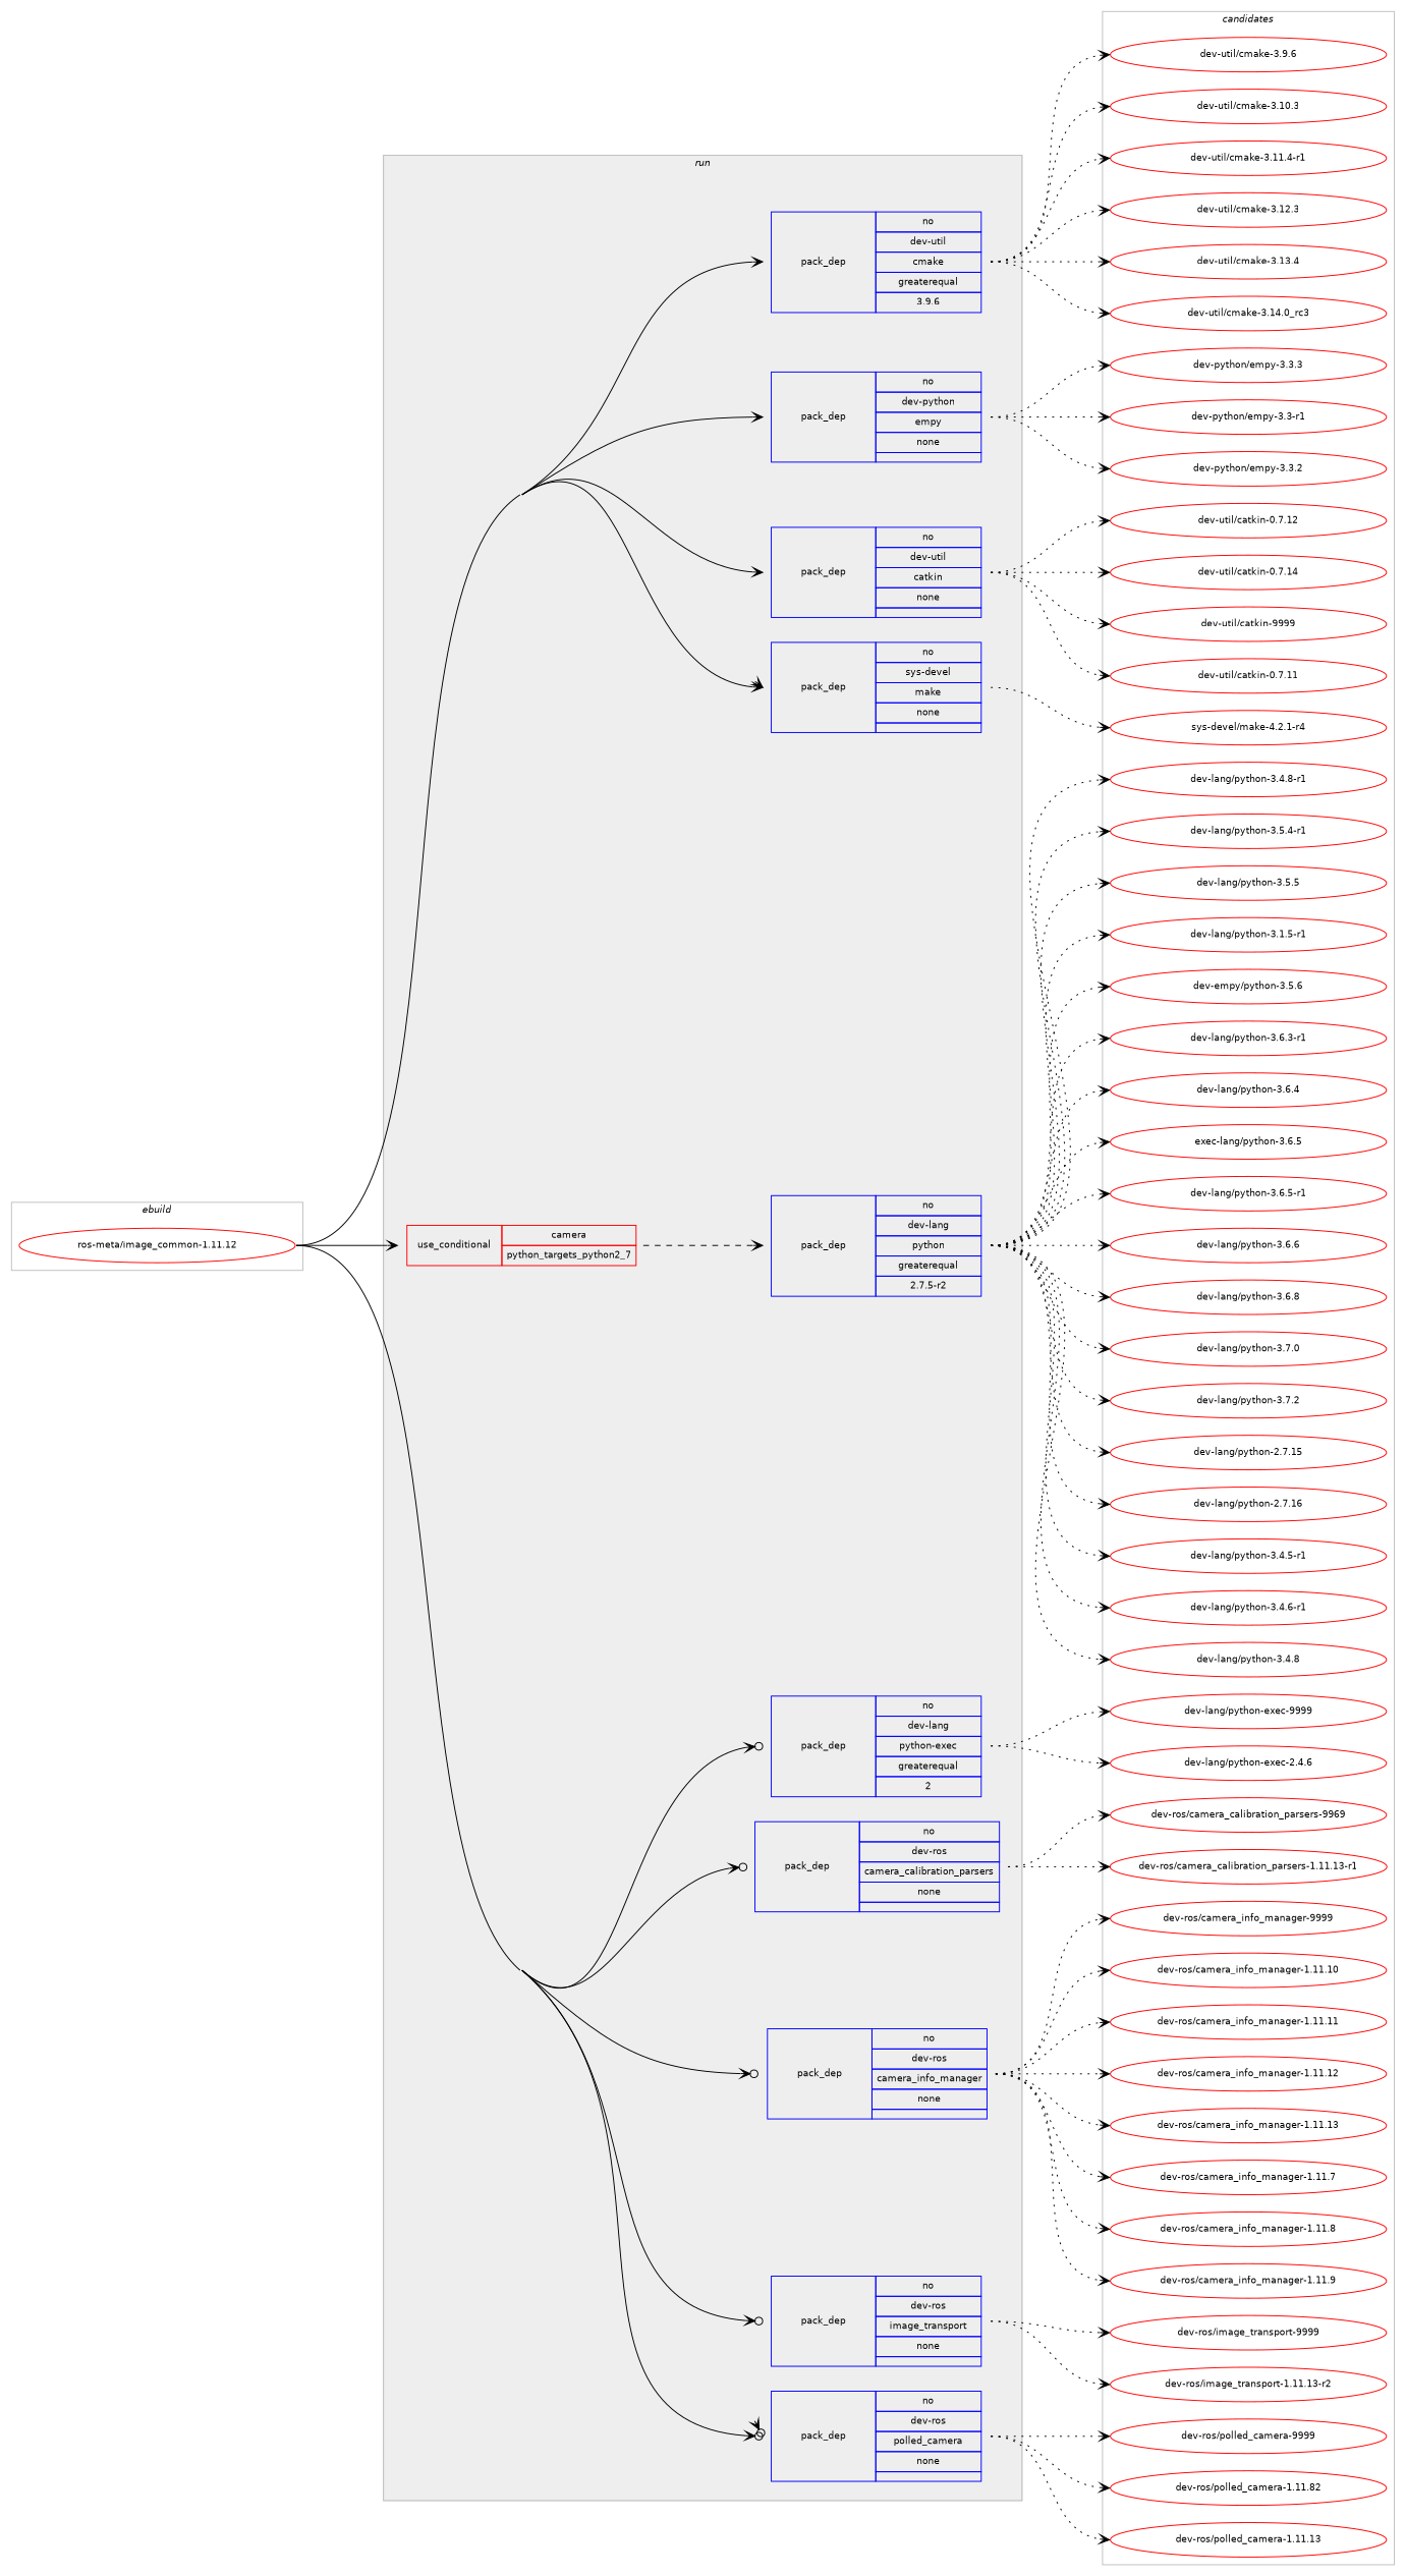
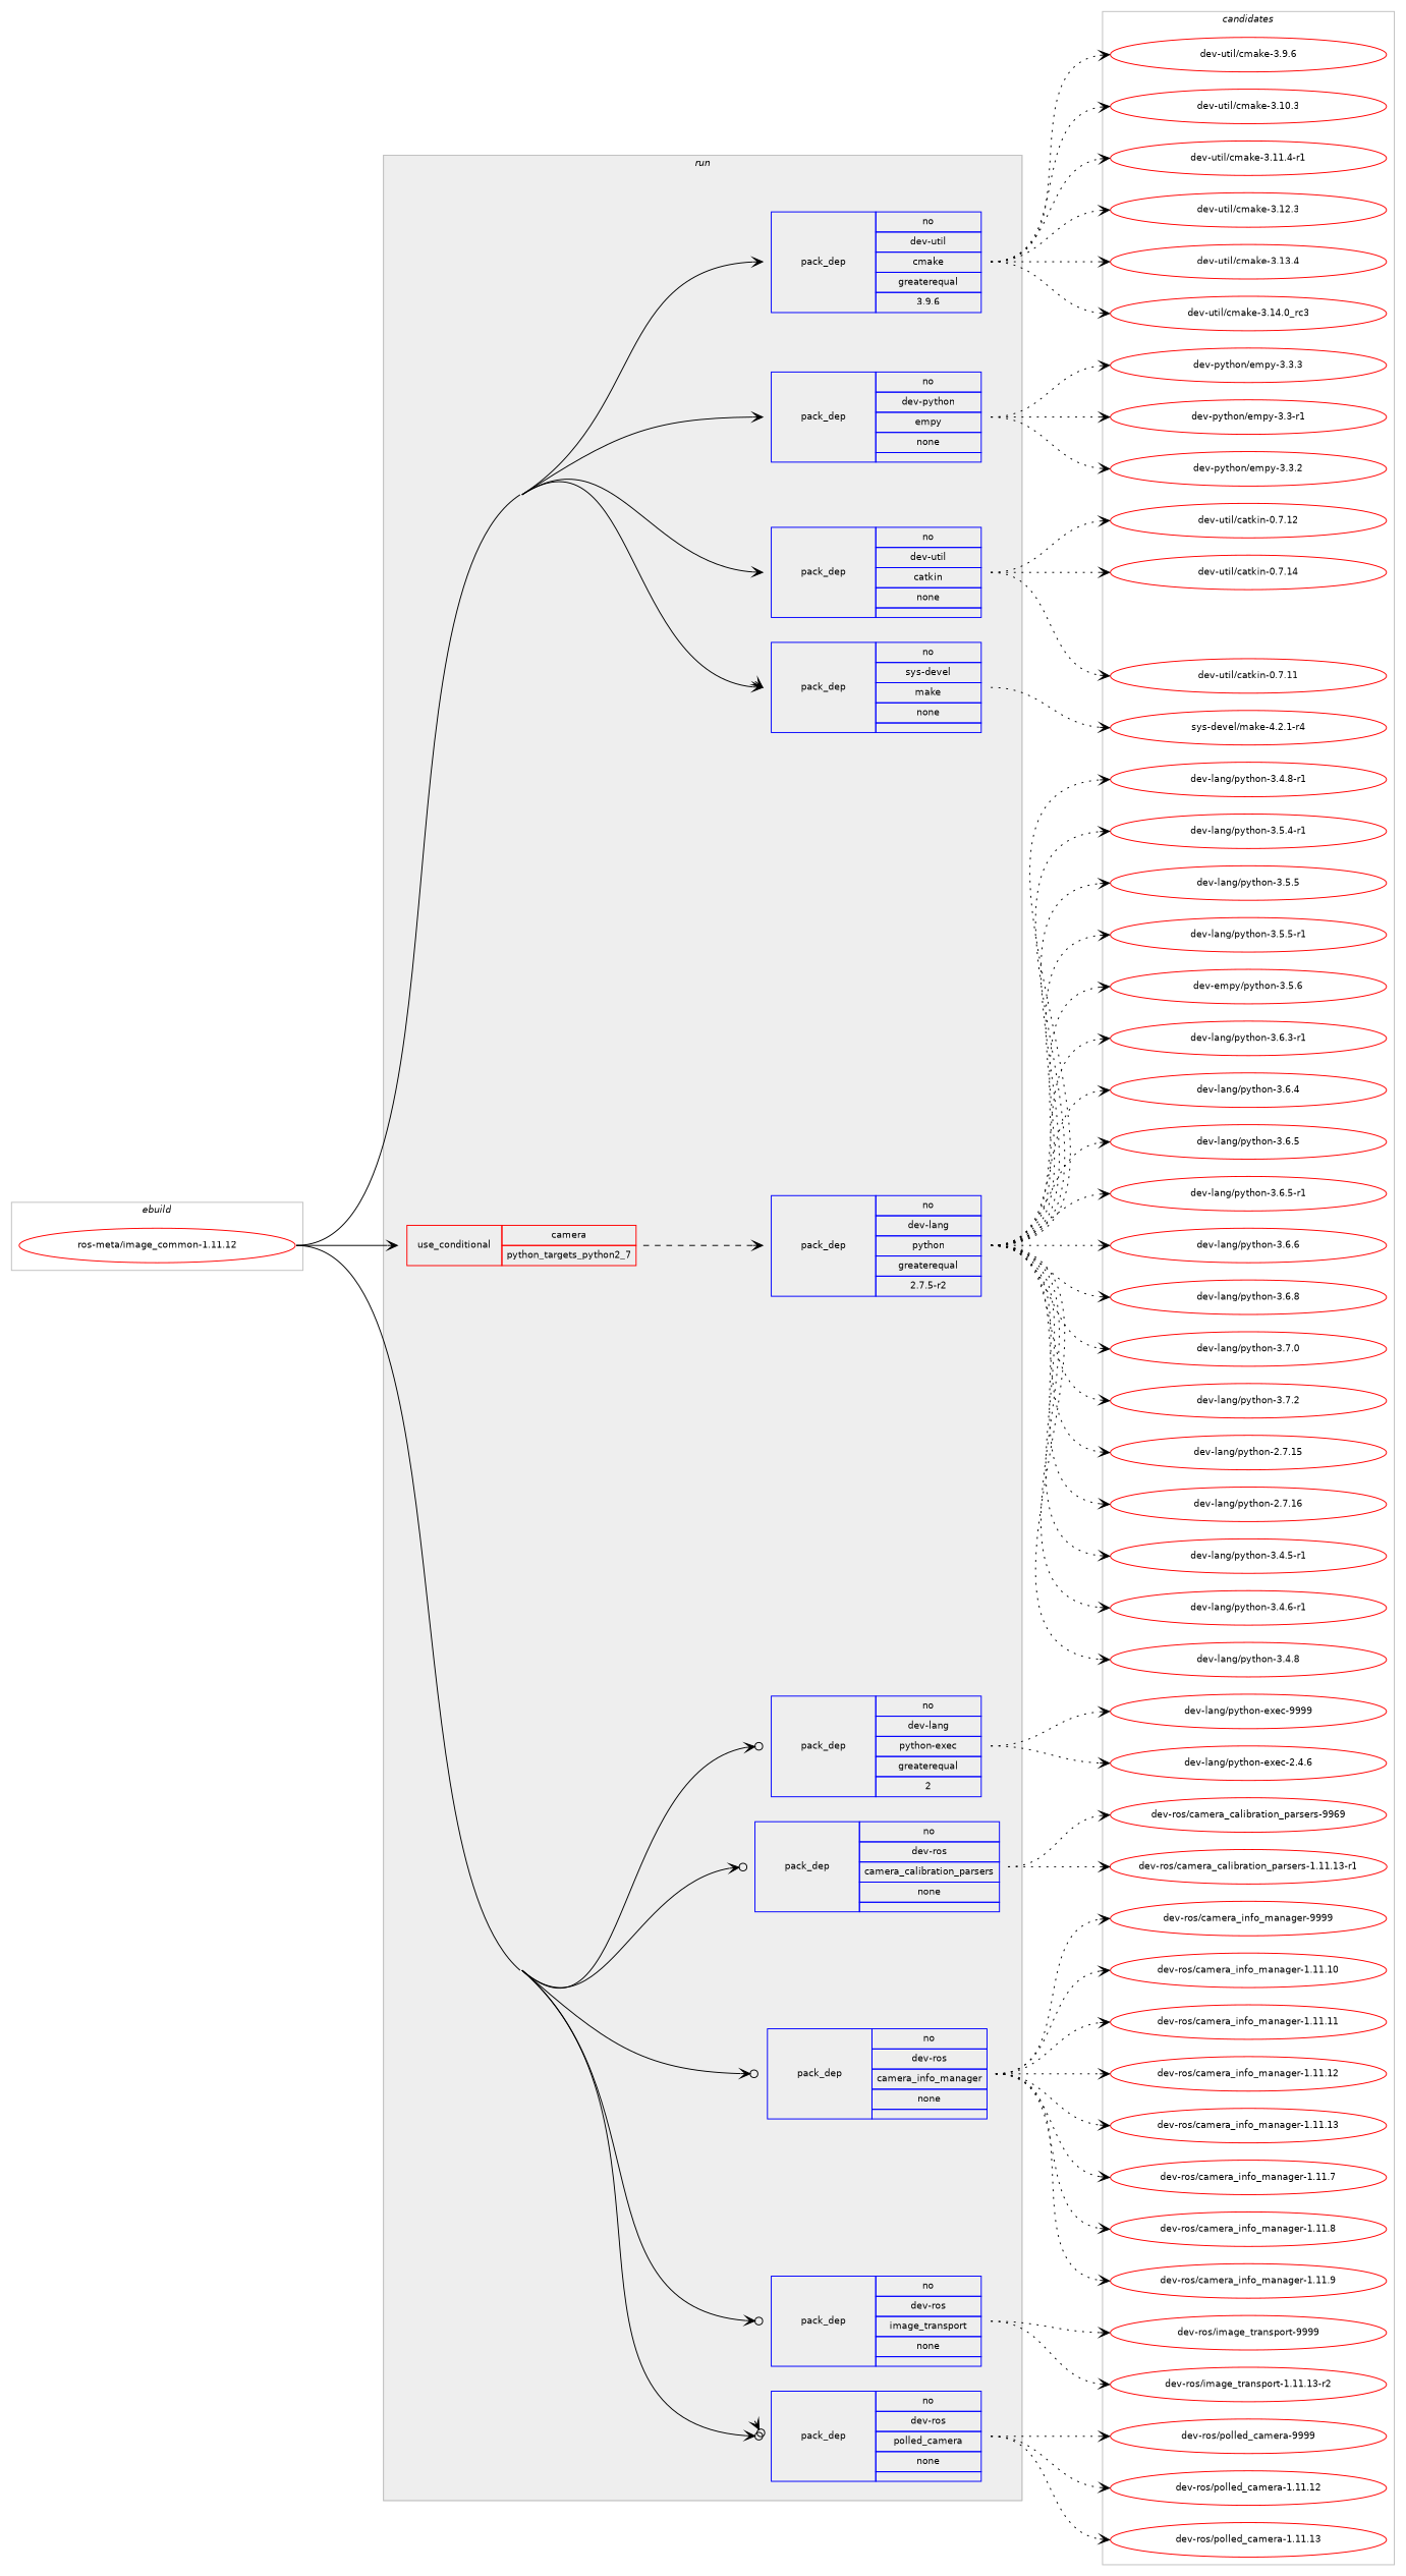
  digraph {
    compound=true
    concentrate=true
    fontname=Helvetica
    fontsize=10
    newrank=true
    rankdir=LR
    ranksep=1.5
    node [color=red fontname=Helvetica fontsize=10]
    edge [arrowhead=vee headport=w style=dotted tailport=e weight=100]
    n1 [label="ros-meta/image_common-1.11.12" width=4]
    n2 [color=blue label=<<TABLE BORDER="0" CELLBORDER="1" CELLSPACING="0" CELLPADDING="4" WIDTH="220"><TR><TD ROWSPAN="6" CELLPADDING="30">pack_dep</TD></TR><TR><TD WIDTH="110">no</TD></TR><TR><TD>dev-util</TD></TR><TR><TD>cmake</TD></TR><TR><TD>greaterequal</TD></TR><TR><TD>3.9.6</TD></TR></TABLE>> shape=none]
    n3 [color=blue label=<<TABLE BORDER="0" CELLBORDER="1" CELLSPACING="0" CELLPADDING="4" WIDTH="220"><TR><TD ROWSPAN="6" CELLPADDING="30">pack_dep</TD></TR><TR><TD WIDTH="110">no</TD></TR><TR><TD>dev-python</TD></TR><TR><TD>empy</TD></TR><TR><TD>none</TD></TR><TR><TD></TD></TR></TABLE>> shape=none]
    n4 [color=blue label=<<TABLE BORDER="0" CELLBORDER="1" CELLSPACING="0" CELLPADDING="4" WIDTH="220"><TR><TD ROWSPAN="6" CELLPADDING="30">pack_dep</TD></TR><TR><TD WIDTH="110">no</TD></TR><TR><TD>dev-util</TD></TR><TR><TD>catkin</TD></TR><TR><TD>none</TD></TR><TR><TD></TD></TR></TABLE>> shape=none]
    n5 [color=blue label=<<TABLE BORDER="0" CELLBORDER="1" CELLSPACING="0" CELLPADDING="4" WIDTH="220"><TR><TD ROWSPAN="6" CELLPADDING="30">pack_dep</TD></TR><TR><TD WIDTH="110">no</TD></TR><TR><TD>sys-devel</TD></TR><TR><TD>make</TD></TR><TR><TD>none</TD></TR><TR><TD></TD></TR></TABLE>> shape=none]
    n6 [color=blue label=<<TABLE BORDER="0" CELLBORDER="1" CELLSPACING="0" CELLPADDING="4" WIDTH="220"><TR><TD ROWSPAN="6" CELLPADDING="30">pack_dep</TD></TR><TR><TD WIDTH="110">no</TD></TR><TR><TD>dev-lang</TD></TR><TR><TD>python</TD></TR><TR><TD>greaterequal</TD></TR><TR><TD>2.7.5-r2</TD></TR></TABLE>> shape=none]
    n7 [label=<<TABLE BORDER="0" CELLBORDER="1" CELLSPACING="0" CELLPADDING="4"><TR><TD ROWSPAN="3" CELLPADDING="10">use_conditional</TD></TR><TR><TD>camera</TD></TR><TR><TD>python_targets_python2_7</TD></TR></TABLE>> shape=none]
    n8 [color=blue label=<<TABLE BORDER="0" CELLBORDER="1" CELLSPACING="0" CELLPADDING="4" WIDTH="220"><TR><TD ROWSPAN="6" CELLPADDING="30">pack_dep</TD></TR><TR><TD WIDTH="110">no</TD></TR><TR><TD>dev-lang</TD></TR><TR><TD>python-exec</TD></TR><TR><TD>greaterequal</TD></TR><TR><TD>2</TD></TR></TABLE>> shape=none]
    n9 [color=blue label=<<TABLE BORDER="0" CELLBORDER="1" CELLSPACING="0" CELLPADDING="4" WIDTH="220"><TR><TD ROWSPAN="6" CELLPADDING="30">pack_dep</TD></TR><TR><TD WIDTH="110">no</TD></TR><TR><TD>dev-ros</TD></TR><TR><TD>camera_calibration_parsers</TD></TR><TR><TD>none</TD></TR><TR><TD></TD></TR></TABLE>> shape=none]
    n10 [color=blue label=<<TABLE BORDER="0" CELLBORDER="1" CELLSPACING="0" CELLPADDING="4" WIDTH="220"><TR><TD ROWSPAN="6" CELLPADDING="30">pack_dep</TD></TR><TR><TD WIDTH="110">no</TD></TR><TR><TD>dev-ros</TD></TR><TR><TD>camera_info_manager</TD></TR><TR><TD>none</TD></TR><TR><TD></TD></TR></TABLE>> shape=none]
    n11 [color=blue label=<<TABLE BORDER="0" CELLBORDER="1" CELLSPACING="0" CELLPADDING="4" WIDTH="220"><TR><TD ROWSPAN="6" CELLPADDING="30">pack_dep</TD></TR><TR><TD WIDTH="110">no</TD></TR><TR><TD>dev-ros</TD></TR><TR><TD>image_transport</TD></TR><TR><TD>none</TD></TR><TR><TD></TD></TR></TABLE>> shape=none]
    n12 [color=blue label=<<TABLE BORDER="0" CELLBORDER="1" CELLSPACING="0" CELLPADDING="4" WIDTH="220"><TR><TD ROWSPAN="6" CELLPADDING="30">pack_dep</TD></TR><TR><TD WIDTH="110">no</TD></TR><TR><TD>dev-ros</TD></TR><TR><TD>polled_camera</TD></TR><TR><TD>none</TD></TR><TR><TD></TD></TR></TABLE>> shape=none]
    n13 [label="dev-python/empy-3.3-r1" width=4]
    n14 [label="dev-python/empy-3.3.2" width=4]
    n15 [label="dev-python/empy-3.3.3" width=4]
    n16 [label="dev-util/catkin-0.7.11" width=4]
    n17 [label="dev-util/catkin-0.7.12" width=4]
    n18 [label="dev-util/catkin-0.7.14" width=4]
-   n19 [label="dev-util/catkin-9999" width=4]
    n20 [label="dev-util/cmake-3.10.3" width=4]
    n21 [label="dev-util/cmake-3.11.4-r1" width=4]
    n22 [label="dev-util/cmake-3.12.3" width=4]
    n23 [label="dev-util/cmake-3.13.4" width=4]
    n24 [label="dev-util/cmake-3.14.0_rc3" width=4]
    n25 [label="dev-util/cmake-3.9.6" width=4]
    n26 [label="sys-devel/make-4.2.1-r4" width=4]
    n27 [label="dev-lang/python-2.7.15" width=4]
    n28 [label="dev-lang/python-2.7.16" width=4]
    n29 [label="dev-lang/python-3.4.5-r1" width=4]
    n30 [label="dev-lang/python-3.4.6-r1" width=4]
    n31 [label="dev-lang/python-3.4.8" width=4]
    n32 [label="dev-lang/python-3.4.8-r1" width=4]
    n33 [label="dev-lang/python-3.5.4-r1" width=4]
    n34 [label="dev-lang/python-3.5.5" width=4]
-   n35 [label="dev-lang/python-3.1.5-r1" width=4]
+   n35 [label="dev-lang/python-3.5.5-r1" width=4]
    n36 [label="dev-empy/python-3.5.6" width=4]
    n37 [label="dev-lang/python-3.6.3-r1" width=4]
    n38 [label="dev-lang/python-3.6.4" width=4]
-   n39 [label="exec-lang/python-3.6.5" width=4]
+   n39 [label="dev-lang/python-3.6.5" width=4]
    n40 [label="dev-lang/python-3.6.5-r1" width=4]
    n41 [label="dev-lang/python-3.6.6" width=4]
    n42 [label="dev-lang/python-3.6.8" width=4]
    n43 [label="dev-lang/python-3.7.0" width=4]
    n44 [label="dev-lang/python-3.7.2" width=4]
    n45 [label="dev-lang/python-exec-2.4.6" width=4]
    n46 [label="dev-lang/python-exec-9999" width=4]
    n47 [label="dev-ros/camera_calibration_parsers-1.11.13-r1" width=4]
    n48 [label="dev-ros/camera_calibration_parsers-9969" width=4]
    n49 [label="dev-ros/camera_info_manager-1.11.10" width=4]
    n50 [label="dev-ros/camera_info_manager-1.11.11" width=4]
    n51 [label="dev-ros/camera_info_manager-1.11.12" width=4]
    n52 [label="dev-ros/camera_info_manager-1.11.13" width=4]
    n53 [label="dev-ros/camera_info_manager-1.11.7" width=4]
    n54 [label="dev-ros/camera_info_manager-1.11.8" width=4]
    n55 [label="dev-ros/camera_info_manager-1.11.9" width=4]
    n56 [label="dev-ros/camera_info_manager-9999" width=4]
    n57 [label="dev-ros/image_transport-1.11.13-r2" width=4]
    n58 [label="dev-ros/image_transport-9999" width=4]
-   n59 [label="dev-ros/polled_camera-1.11.82" width=4]
+   n59 [label="dev-ros/polled_camera-1.11.12" width=4]
    n60 [label="dev-ros/polled_camera-1.11.13" width=4]
    n61 [label="dev-ros/polled_camera-9999" width=4]
    subgraph cluster_1 {
      color=gray
      label=<<i>ebuild</i>>
      rank=same
      n1
    }
    subgraph cluster_2 {
      color=gray
      label=<<i>dependencies</i>>
      subgraph cluster_3 {
        color=gray
        fillcolor="#eeeeee"
        label=<<i>compile</i>>
        style=filled
        subgraph sub_4 {
          color=gray
          fillcolor="#eeeeee"
          label=<<i>compile</i>>
          style=filled
          n2
        }
        subgraph sub_5 {
          color=gray
          fillcolor="#eeeeee"
          label=<<i>compile</i>>
          style=filled
          n3
        }
        subgraph sub_6 {
          color=gray
          fillcolor="#eeeeee"
          label=<<i>compile</i>>
          style=filled
          n4
        }
        subgraph sub_7 {
          color=gray
          fillcolor="#eeeeee"
          label=<<i>compile</i>>
          style=filled
          n5
        }
      }
      subgraph cluster_8 {
        color=gray
        fillcolor="#eeeeee"
        label=<<i>compile and run</i>>
        style=filled
        subgraph sub_9 {
          color=gray
          fillcolor="#eeeeee"
          label=<<i>compile and run</i>>
          style=filled
          n7
          subgraph sub_10 {
            color=gray
            fillcolor="#eeeeee"
            label=<<i>compile and run</i>>
            style=filled
            n6
          }
        }
        subgraph sub_11 {
          color=gray
          fillcolor="#eeeeee"
          label=<<i>compile and run</i>>
          style=filled
          n8
        }
        subgraph sub_12 {
          color=gray
          fillcolor="#eeeeee"
          label=<<i>compile and run</i>>
          style=filled
          n9
        }
        subgraph sub_13 {
          color=gray
          fillcolor="#eeeeee"
          label=<<i>compile and run</i>>
          style=filled
          n10
        }
        subgraph sub_14 {
          color=gray
          fillcolor="#eeeeee"
          label=<<i>compile and run</i>>
          style=filled
          n11
        }
        subgraph sub_15 {
          color=gray
          fillcolor="#eeeeee"
          label=<<i>compile and run</i>>
          style=filled
          n12
        }
      }
      subgraph cluster_16 {
        color=gray
        fillcolor="#eeeeee"
        label=<<i>run</i>>
        style=filled
      }
    }
    subgraph cluster_17 {
      color=gray
      label=<<i>candidates</i>>
      rank=same
      subgraph sub_18 {
        color=black
        label=<<i>candidates</i>>
        nodesep=1
        rank=same
        n13
        n14
        n15
      }
      subgraph sub_19 {
        color=black
        label=<<i>candidates</i>>
        nodesep=1
        rank=same
        n16
        n17
        n18
-       n19
      }
      subgraph sub_20 {
        color=black
        label=<<i>candidates</i>>
        nodesep=1
        rank=same
        n20
        n21
        n22
        n23
        n24
        n25
      }
      subgraph sub_21 {
        color=black
        label=<<i>candidates</i>>
        nodesep=1
        rank=same
        n26
      }
      subgraph sub_22 {
        color=black
        label=<<i>candidates</i>>
        nodesep=1
        rank=same
        n27
        n28
        n29
        n30
        n31
        n32
        n33
        n34
        n35
        n36
        n37
        n38
        n39
        n40
        n41
        n42
        n43
        n44
      }
      subgraph sub_23 {
        color=black
        label=<<i>candidates</i>>
        nodesep=1
        rank=same
        n45
        n46
      }
      subgraph sub_24 {
        color=black
        label=<<i>candidates</i>>
        nodesep=1
        rank=same
        n47
        n48
      }
      subgraph sub_25 {
        color=black
        label=<<i>candidates</i>>
        nodesep=1
        rank=same
        n49
        n50
        n51
        n52
        n53
        n54
        n55
        n56
      }
      subgraph sub_26 {
        color=black
        label=<<i>candidates</i>>
        nodesep=1
        rank=same
        n57
        n58
      }
      subgraph sub_27 {
        color=black
        label=<<i>candidates</i>>
        nodesep=1
        rank=same
        n59
        n60
        n61
      }
    }
    n1 -> n2 [style=solid weight=20]
    n1 -> n3 [style=solid weight=20]
    n1 -> n4 [style=solid weight=20]
    n1 -> n5 [style=solid weight=20]
    n1 -> n7 [style=solid weight=20]
    n1 -> n8 [arrowhead=odotvee style=solid weight=20]
    n1 -> n9 [arrowhead=odotvee style=solid weight=20]
    n1 -> n10 [arrowhead=odotvee style=solid weight=20]
    n1 -> n11 [arrowhead=odotvee style=solid weight=20]
    n1 -> n12 [arrowhead=odotvee style=solid weight=20]
    n2 -> n20
    n2 -> n21
    n2 -> n22
    n2 -> n23
    n2 -> n24
    n2 -> n25
    n3 -> n13
    n3 -> n14
    n3 -> n15
    n4 -> n16
    n4 -> n17
    n4 -> n18
-   n4 -> n19
    n5 -> n26
    n6 -> n27
    n6 -> n28
    n6 -> n29
    n6 -> n30
    n6 -> n31
    n6 -> n32
    n6 -> n33
    n6 -> n34
    n6 -> n35
    n6 -> n36
    n6 -> n37
    n6 -> n38
    n6 -> n39
    n6 -> n40
    n6 -> n41
    n6 -> n42
    n6 -> n43
    n6 -> n44
    n7 -> n6 [style=dashed weight=20]
    n8 -> n45
    n8 -> n46
    n9 -> n47
    n9 -> n48
    n10 -> n49
    n10 -> n50
    n10 -> n51
    n10 -> n52
    n10 -> n53
    n10 -> n54
    n10 -> n55
    n10 -> n56
    n11 -> n57
    n11 -> n58
    n12 -> n59
    n12 -> n60
    n12 -> n61
  }
